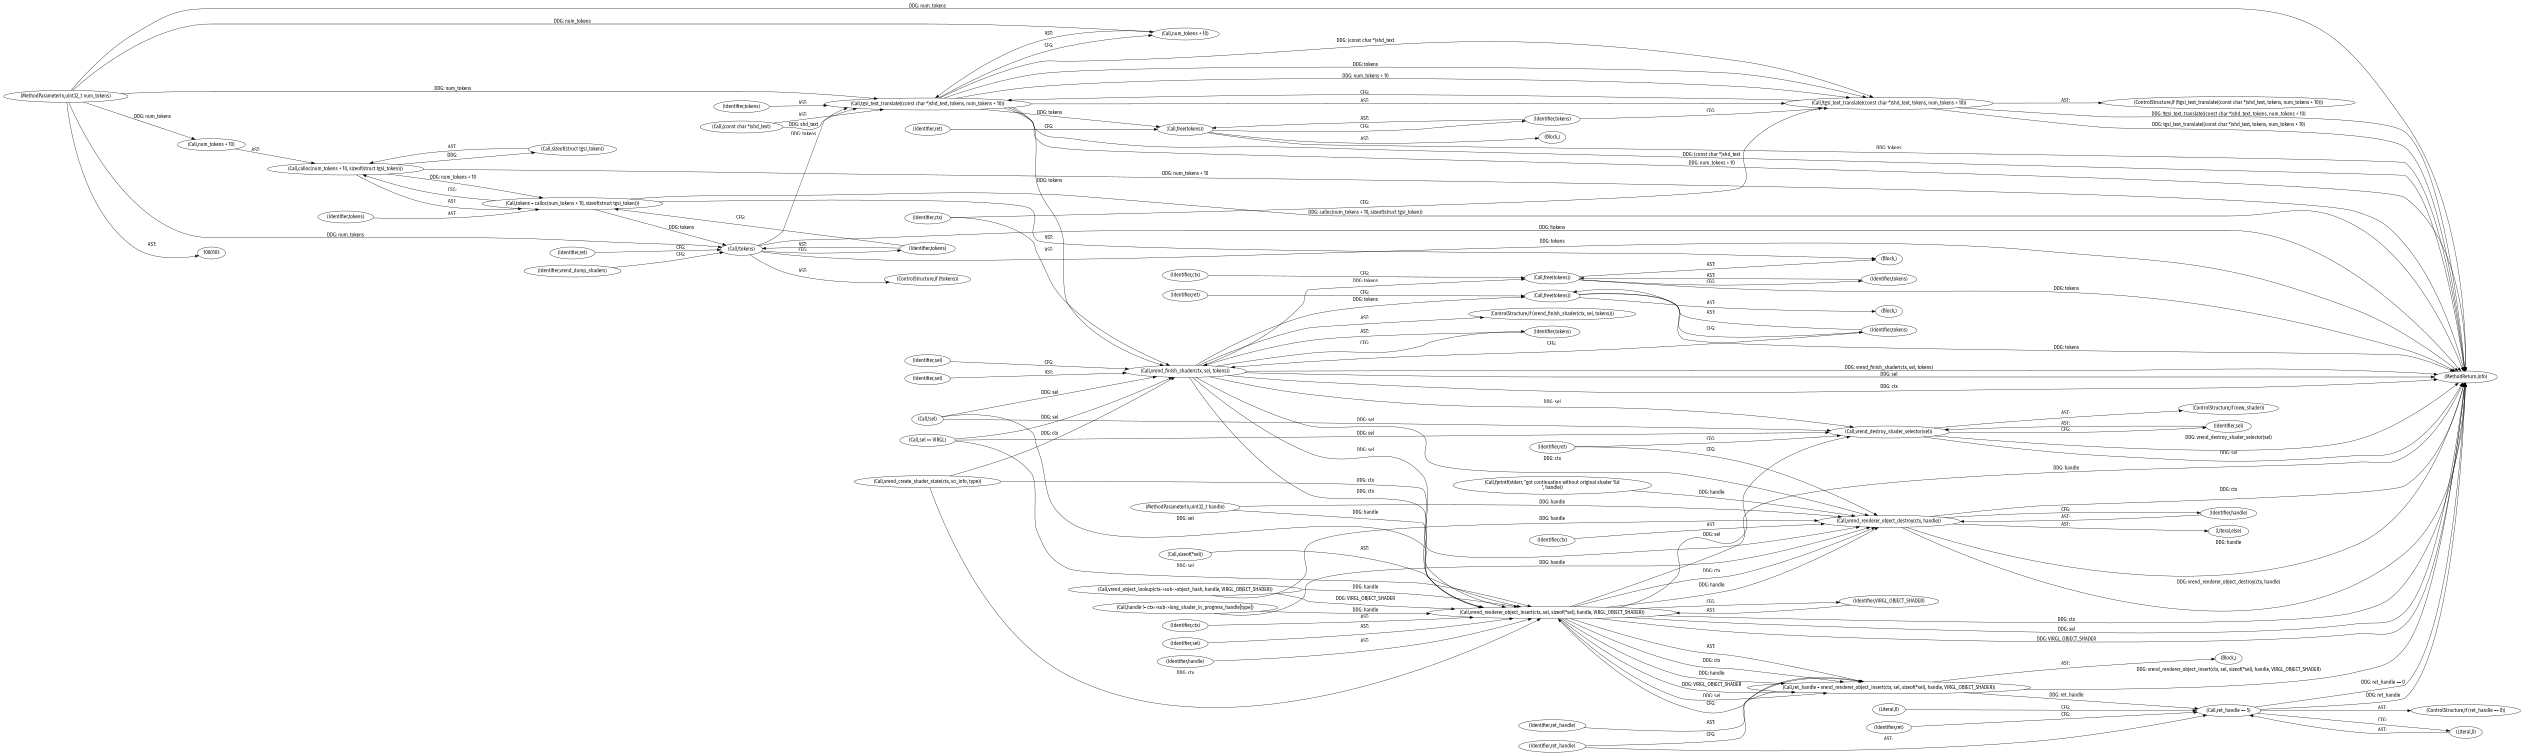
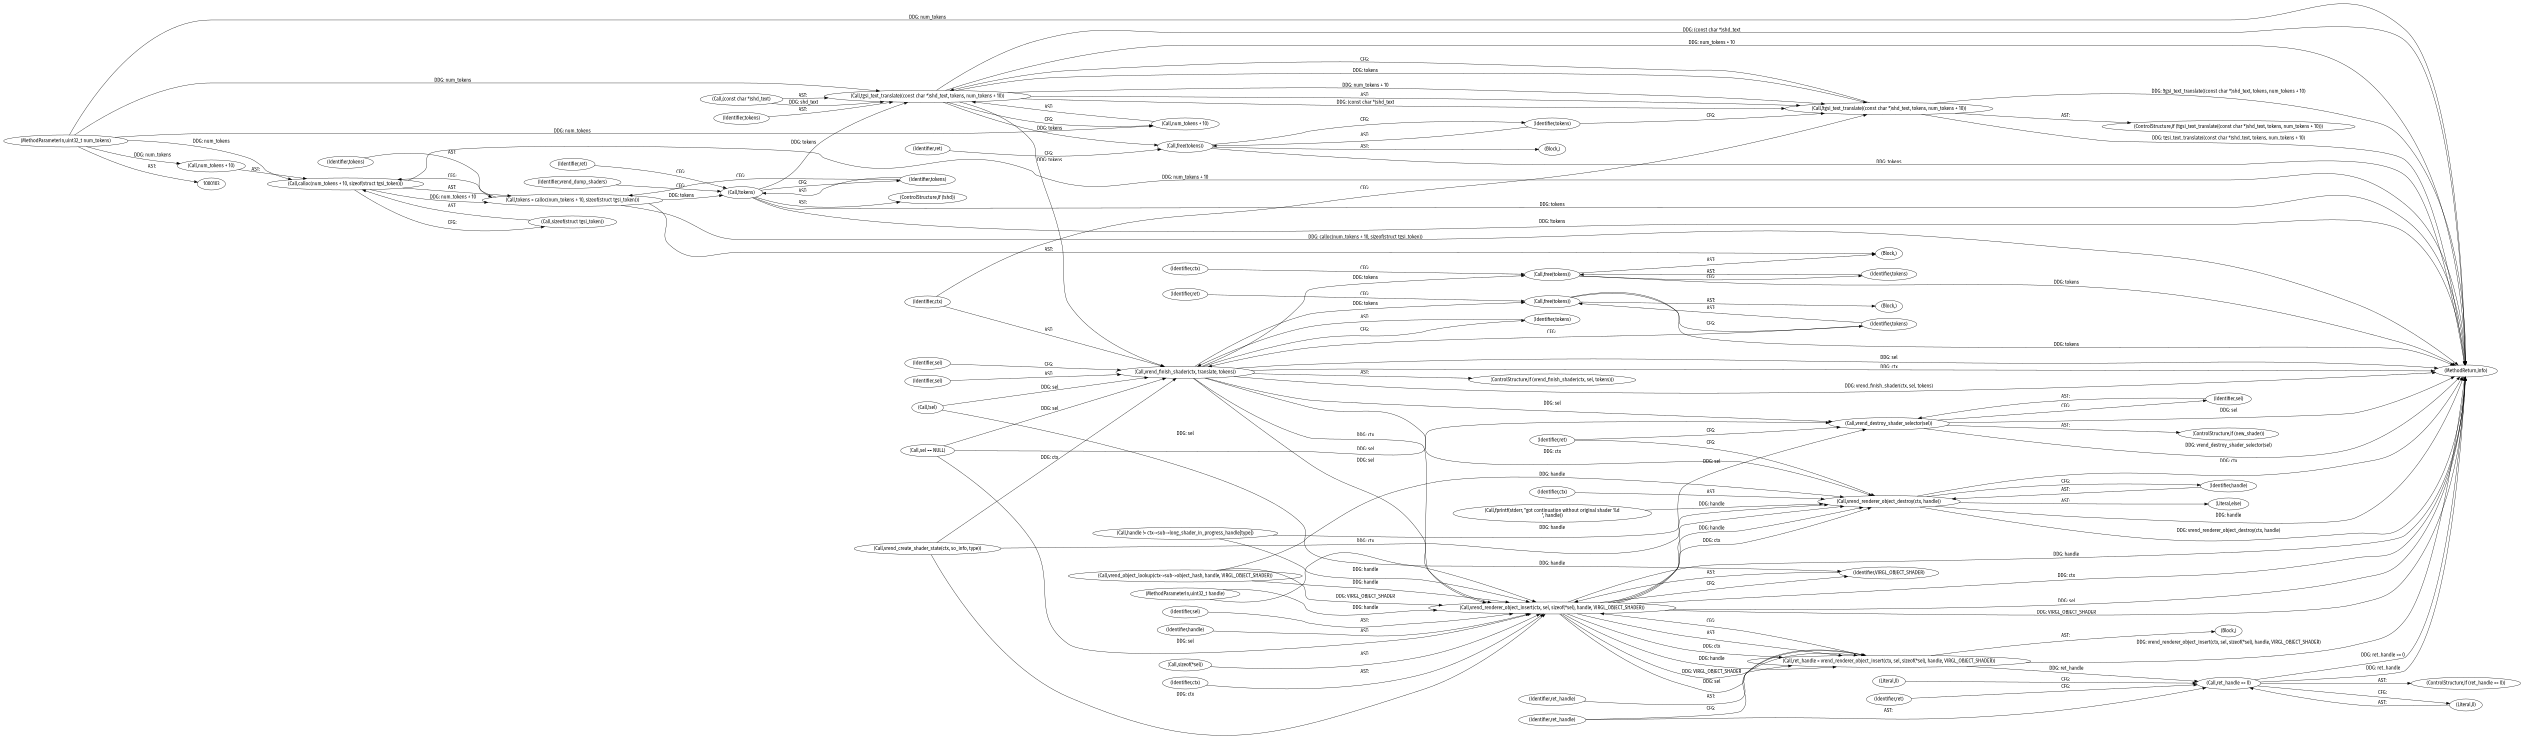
  digraph {
    fontname="Fira Sans"
    rankdir=LR
    node [fontname="Fira Sans"]
    edge [fontname="Fira Sans"]
    n1 [label="(Call,calloc(num_tokens + 10, sizeof(struct tgsi_token)))"]
    n2 [label="(Call,tokens = calloc(num_tokens + 10, sizeof(struct tgsi_token)))"]
    n3 [label="(MethodReturn,info)"]
    n4 [label="(Call,sizeof(struct tgsi_token))"]
    n5 [label="(Call,!tokens)"]
    n6 [label="(Block,)"]
    n7 [label="(MethodParameterIn,uint32_t num_tokens)"]
    n8 [label="(Call,tgsi_text_translate((const char *)shd_text, tokens, num_tokens + 10))"]
    n9 [label="(Call,num_tokens + 10)"]
    n10 [label="(Call,num_tokens + 10)"]
    1000103
    n12 [label="(Call,!tgsi_text_translate((const char *)shd_text, tokens, num_tokens + 10))"]
    n13 [label="(Call,free(tokens))"]
-   n14 [label="(Call,vrend_finish_shader(ctx, sel, tokens))"]
+   n14 [label="(Call,vrend_finish_shader(ctx, translate, tokens))"]
    n15 [label="(Identifier,tokens)"]
-   n16 [label="(ControlStructure,if (!tokens))"]
+   n16 [label="(ControlStructure,if (!shd))"]
    n17 [label="(ControlStructure,if (!tgsi_text_translate((const char *)shd_text, tokens, num_tokens + 10)))"]
    n18 [label="(Block,)"]
    n19 [label="(Identifier,tokens)"]
    n20 [label="(Call,free(tokens))"]
    n21 [label="(Call,free(tokens))"]
    n22 [label="(Call,vrend_renderer_object_insert(ctx, sel, sizeof(*sel), handle, VIRGL_OBJECT_SHADER))"]
    n23 [label="(Call,vrend_destroy_shader_selector(sel))"]
    n24 [label="(Call,vrend_renderer_object_destroy(ctx, handle))"]
    n25 [label="(ControlStructure,if (vrend_finish_shader(ctx, sel, tokens)))"]
    n26 [label="(Identifier,tokens)"]
    n27 [label="(Identifier,tokens)"]
    n28 [label="(Block,)"]
    n29 [label="(Identifier,tokens)"]
    n30 [label="(Call,ret_handle = vrend_renderer_object_insert(ctx, sel, sizeof(*sel), handle, VIRGL_OBJECT_SHADER))"]
    n31 [label="(Identifier,VIRGL_OBJECT_SHADER)"]
    n32 [label="(ControlStructure,if (new_shader))"]
    n33 [label="(Identifier,sel)"]
    n34 [label="(Identifier,handle)"]
    n35 [label="(Literal,else)"]
-   n36 [label="(Call,ret_handle == 5)"]
+   n36 [label="(Call,ret_handle == 0)"]
    n37 [label="(Block,)"]
    n38 [label="(ControlStructure,if (ret_handle == 0))"]
    n39 [label="(Literal,0)"]
    n40 [label="(Identifier,ret)"]
    n41 [label="(Identifier,ctx)"]
    n42 [label="(Identifier,tokens)"]
    n43 [label="(Call,vrend_create_shader_state(ctx, so_info, type))"]
    n44 [label="(Identifier,ret_handle)"]
    n45 [label="(Identifier,vrend_dump_shaders)"]
    n46 [label="(Identifier,ret)"]
    n47 [label="(Identifier,ctx)"]
    n48 [label="(Identifier,ret)"]
    n49 [label="(Call,fprintf(stderr, \"got continuation without original shader %d\n\", handle))"]
    n50 [label="(Identifier,sel)"]
    n51 [label="(Identifier,ctx)"]
    n52 [label="(Identifier,tokens)"]
    n53 [label="(Call,sizeof(*sel))"]
    n54 [label="(Identifier,sel)"]
    n55 [label="(Identifier,ret)"]
    n56 [label="(Call,handle != ctx->sub->long_shader_in_progress_handle[type])"]
    n57 [label="(Identifier,handle)"]
    n58 [label="(Identifier,ret)"]
    n59 [label="(Identifier,ret_handle)"]
    n60 [label="(Identifier,sel)"]
    n61 [label="(Call,!sel)"]
    n62 [label="(MethodParameterIn,uint32_t handle)"]
    n63 [label="(Literal,0)"]
    n64 [label="(Call,vrend_object_lookup(ctx->sub->object_hash, handle, VIRGL_OBJECT_SHADER))"]
    n65 [label="(Identifier,ctx)"]
-   n66 [label="(Call,sel == VIRGL)"]
+   n66 [label="(Call,sel == NULL)"]
    n67 [label="(Call,(const char *)shd_text)"]
    n1 -> n2 [label="AST: "]
    n1 -> n2 [label="DDG: num_tokens + 10"]
    n1 -> n3 [label="DDG: num_tokens + 10"]
-   n1 -> n4 [label="DDG: "]
+   n1 -> n4 [label="CFG: "]
    n2 -> n1 [label="CFG: "]
    n2 -> n3 [label="DDG: calloc(num_tokens + 10, sizeof(struct tgsi_token))"]
    n2 -> n5 [label="DDG: tokens"]
    n2 -> n6 [label="AST: "]
    n4 -> n1 [label="AST: "]
    n5 -> n3 [label="DDG: tokens"]
    n5 -> n3 [label="DDG: !tokens"]
    n5 -> n8 [label="DDG: tokens"]
    n5 -> n15 [label="CFG: "]
    n5 -> n16 [label="AST: "]
-   n7 -> n5 [label="DDG: num_tokens"]
+   n7 -> n1 [label="DDG: num_tokens"]
    n7 -> n3 [label="DDG: num_tokens"]
    n7 -> n8 [label="DDG: num_tokens"]
    n7 -> n9 [label="DDG: num_tokens"]
    n7 -> n10 [label="DDG: num_tokens"]
    n7 -> 1000103 [label="AST: "]
    n8 -> n3 [label="DDG: (const char *)shd_text"]
    n8 -> n3 [label="DDG: num_tokens + 10"]
    n8 -> n10 [label="CFG: "]
    n8 -> n12 [label="AST: "]
    n8 -> n12 [label="DDG: (const char *)shd_text"]
    n8 -> n12 [label="DDG: tokens"]
    n8 -> n12 [label="DDG: num_tokens + 10"]
    n8 -> n13 [label="DDG: tokens"]
    n8 -> n14 [label="DDG: tokens"]
    n9 -> n1 [label="AST: "]
    n10 -> n8 [label="AST: "]
    n12 -> n3 [label="DDG: !tgsi_text_translate((const char *)shd_text, tokens, num_tokens + 10)"]
    n12 -> n3 [label="DDG: tgsi_text_translate((const char *)shd_text, tokens, num_tokens + 10)"]
    n12 -> n8 [label="CFG: "]
    n12 -> n17 [label="AST: "]
    n13 -> n3 [label="DDG: tokens"]
    n13 -> n18 [label="AST: "]
    n13 -> n19 [label="CFG: "]
    n14 -> n3 [label="DDG: ctx"]
    n14 -> n3 [label="DDG: vrend_finish_shader(ctx, sel, tokens)"]
    n14 -> n3 [label="DDG: sel"]
    n14 -> n20 [label="DDG: tokens"]
    n14 -> n21 [label="DDG: tokens"]
    n14 -> n22 [label="DDG: ctx"]
    n14 -> n22 [label="DDG: sel"]
    n14 -> n23 [label="DDG: sel"]
    n14 -> n24 [label="DDG: ctx"]
    n14 -> n25 [label="AST: "]
    n14 -> n26 [label="CFG: "]
    n15 -> n2 [label="CFG: "]
    n15 -> n5 [label="AST: "]
    n19 -> n12 [label="CFG: "]
    n19 -> n13 [label="AST: "]
    n20 -> n3 [label="DDG: tokens"]
    n20 -> n27 [label="CFG: "]
    n20 -> n28 [label="AST: "]
    n21 -> n3 [label="DDG: tokens"]
    n21 -> n6 [label="AST: "]
    n21 -> n29 [label="CFG: "]
    n22 -> n3 [label="DDG: handle"]
    n22 -> n3 [label="DDG: ctx"]
    n22 -> n3 [label="DDG: sel"]
    n22 -> n3 [label="DDG: VIRGL_OBJECT_SHADER"]
    n22 -> n23 [label="DDG: sel"]
    n22 -> n24 [label="DDG: ctx"]
    n22 -> n24 [label="DDG: handle"]
    n22 -> n30 [label="AST: "]
    n22 -> n30 [label="DDG: ctx"]
    n22 -> n30 [label="DDG: handle"]
    n22 -> n30 [label="DDG: VIRGL_OBJECT_SHADER"]
    n22 -> n30 [label="DDG: sel"]
    n22 -> n31 [label="CFG: "]
    n23 -> n3 [label="DDG: sel"]
    n23 -> n3 [label="DDG: vrend_destroy_shader_selector(sel)"]
    n23 -> n32 [label="AST: "]
    n23 -> n33 [label="CFG: "]
    n24 -> n3 [label="DDG: vrend_renderer_object_destroy(ctx, handle)"]
    n24 -> n3 [label="DDG: ctx"]
    n24 -> n3 [label="DDG: handle"]
    n24 -> n34 [label="CFG: "]
    n24 -> n35 [label="AST: "]
    n26 -> n14 [label="AST: "]
    n27 -> n14 [label="CFG: "]
    n27 -> n20 [label="AST: "]
    n29 -> n21 [label="AST: "]
    n30 -> n3 [label="DDG: vrend_renderer_object_insert(ctx, sel, sizeof(*sel), handle, VIRGL_OBJECT_SHADER)"]
    n30 -> n22 [label="CFG: "]
    n30 -> n36 [label="DDG: ret_handle"]
    n30 -> n37 [label="AST: "]
    n31 -> n22 [label="AST: "]
    n33 -> n23 [label="AST: "]
    n34 -> n24 [label="AST: "]
    n36 -> n3 [label="DDG: ret_handle == 0"]
    n36 -> n3 [label="DDG: ret_handle"]
    n36 -> n38 [label="AST: "]
    n36 -> n39 [label="CFG: "]
    n39 -> n36 [label="AST: "]
    n40 -> n5 [label="CFG: "]
    n41 -> n24 [label="AST: "]
    n42 -> n2 [label="AST: "]
    n43 -> n14 [label="DDG: ctx"]
    n43 -> n22 [label="DDG: ctx"]
    n43 -> n24 [label="DDG: ctx"]
    n44 -> n30 [label="AST: "]
    n45 -> n5 [label="CFG: "]
    n46 -> n36 [label="CFG: "]
    n47 -> n12 [label="CFG: "]
    n47 -> n14 [label="AST: "]
    n48 -> n23 [label="CFG: "]
    n48 -> n24 [label="CFG: "]
    n49 -> n24 [label="DDG: handle"]
    n50 -> n14 [label="CFG: "]
    n51 -> n22 [label="AST: "]
    n52 -> n8 [label="AST: "]
    n53 -> n22 [label="AST: "]
    n54 -> n22 [label="AST: "]
    n55 -> n20 [label="CFG: "]
    n56 -> n22 [label="DDG: handle"]
    n56 -> n24 [label="DDG: handle"]
    n57 -> n22 [label="AST: "]
    n58 -> n13 [label="CFG: "]
    n59 -> n30 [label="CFG: "]
    n59 -> n36 [label="AST: "]
    n60 -> n14 [label="AST: "]
    n61 -> n14 [label="DDG: sel"]
    n61 -> n22 [label="DDG: sel"]
-   n61 -> n23 [label="DDG: sel"]
    n62 -> n22 [label="DDG: handle"]
-   n62 -> n24 [label="DDG: handle"]
+   n62 -> n31 [label="DDG: handle"]
    n63 -> n36 [label="CFG: "]
    n64 -> n22 [label="DDG: handle"]
    n64 -> n22 [label="DDG: VIRGL_OBJECT_SHADER"]
    n64 -> n24 [label="DDG: handle"]
    n65 -> n21 [label="CFG: "]
    n66 -> n14 [label="DDG: sel"]
    n66 -> n22 [label="DDG: sel"]
    n66 -> n23 [label="DDG: sel"]
    n67 -> n8 [label="AST: "]
    n67 -> n8 [label="DDG: shd_text"]
  }
